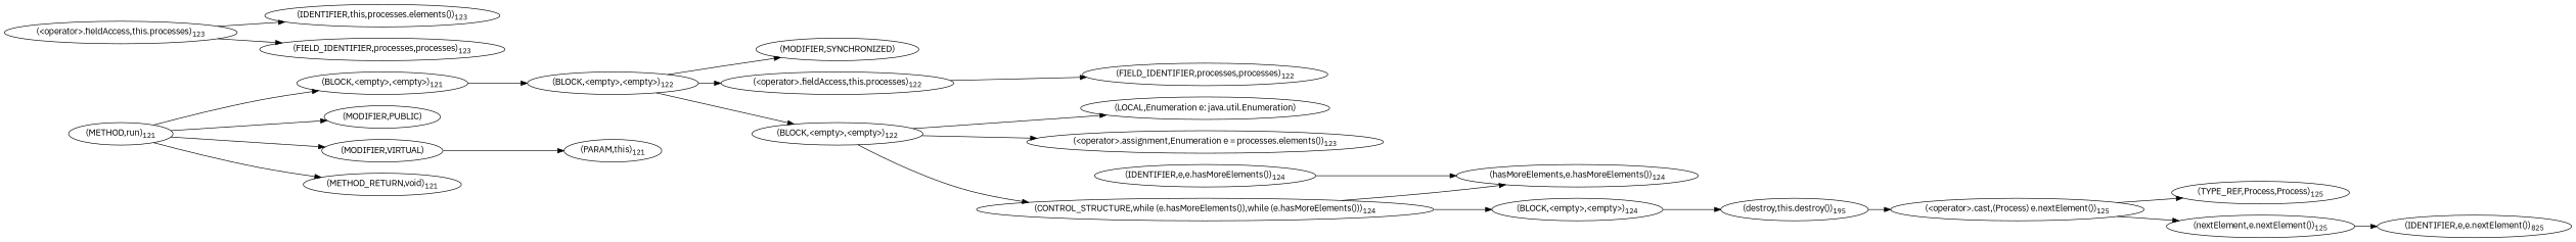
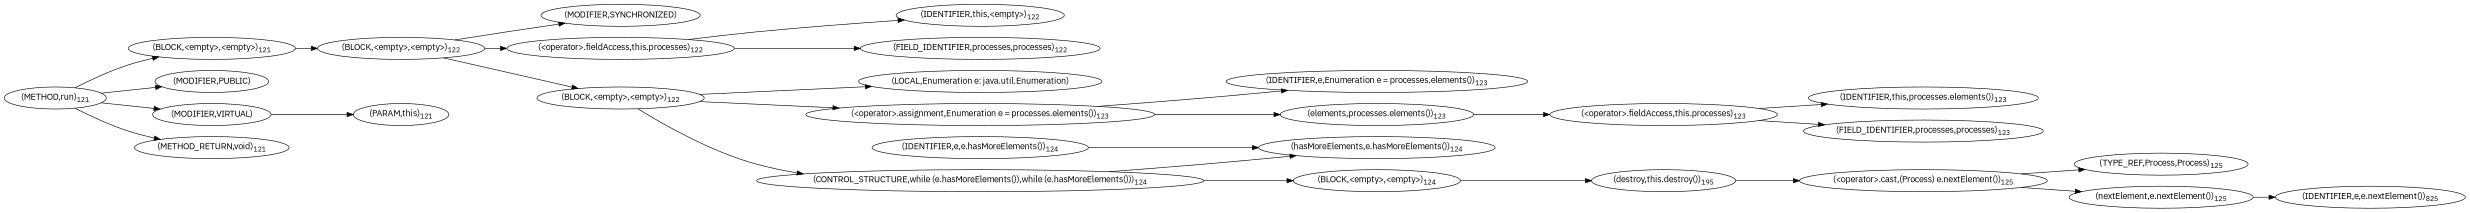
  digraph {
    fontname="IBM Plex Sans"
    rankdir=LR
    node [fontname="IBM Plex Sans"]
    edge [fontname="IBM Plex Sans"]
    n1 [label=<(METHOD,run)<SUB>121</SUB>>]
    n2 [label=<(BLOCK,&lt;empty&gt;,&lt;empty&gt;)<SUB>121</SUB>>]
    n3 [label=<(MODIFIER,PUBLIC)>]
    n4 [label=<(MODIFIER,VIRTUAL)>]
    n5 [label=<(METHOD_RETURN,void)<SUB>121</SUB>>]
    n6 [label=<(PARAM,this)<SUB>121</SUB>>]
    n7 [label=<(BLOCK,&lt;empty&gt;,&lt;empty&gt;)<SUB>122</SUB>>]
    n8 [label=<(MODIFIER,SYNCHRONIZED)>]
    n9 [label=<(&lt;operator&gt;.fieldAccess,this.processes)<SUB>122</SUB>>]
    n10 [label=<(BLOCK,&lt;empty&gt;,&lt;empty&gt;)<SUB>122</SUB>>]
+   n11 [label=<(IDENTIFIER,this,&lt;empty&gt;)<SUB>122</SUB>>]
    n12 [label=<(FIELD_IDENTIFIER,processes,processes)<SUB>122</SUB>>]
    n13 [label=<(LOCAL,Enumeration e: java.util.Enumeration)>]
    n14 [label=<(&lt;operator&gt;.assignment,Enumeration e = processes.elements())<SUB>123</SUB>>]
    n15 [label=<(CONTROL_STRUCTURE,while (e.hasMoreElements()),while (e.hasMoreElements()))<SUB>124</SUB>>]
+   n16 [label=<(IDENTIFIER,e,Enumeration e = processes.elements())<SUB>123</SUB>>]
+   n17 [label=<(elements,processes.elements())<SUB>123</SUB>>]
    n18 [label=<(hasMoreElements,e.hasMoreElements())<SUB>124</SUB>>]
    n19 [label=<(BLOCK,&lt;empty&gt;,&lt;empty&gt;)<SUB>124</SUB>>]
    n20 [label=<(&lt;operator&gt;.fieldAccess,this.processes)<SUB>123</SUB>>]
    n21 [label=<(IDENTIFIER,this,processes.elements())<SUB>123</SUB>>]
    n22 [label=<(FIELD_IDENTIFIER,processes,processes)<SUB>123</SUB>>]
    n23 [label=<(destroy,this.destroy())<SUB>195</SUB>>]
    n24 [label=<(IDENTIFIER,e,e.hasMoreElements())<SUB>124</SUB>>]
    n25 [label=<(&lt;operator&gt;.cast,(Process) e.nextElement())<SUB>125</SUB>>]
    n26 [label=<(TYPE_REF,Process,Process)<SUB>125</SUB>>]
    n27 [label=<(nextElement,e.nextElement())<SUB>125</SUB>>]
    n28 [label=<(IDENTIFIER,e,e.nextElement())<SUB>825</SUB>>]
    n1 -> n2
    n1 -> n3
    n1 -> n4
    n1 -> n5
    n2 -> n7
    n4 -> n6
    n7 -> n8
    n7 -> n9
    n7 -> n10
+   n9 -> n11
    n9 -> n12
    n10 -> n13
    n10 -> n14
    n10 -> n15
+   n14 -> n16
+   n14 -> n17
    n15 -> n18
    n15 -> n19
+   n17 -> n20
    n19 -> n23
    n20 -> n21
    n20 -> n22
    n23 -> n25
    n24 -> n18
    n25 -> n26
    n25 -> n27
    n27 -> n28
  }
